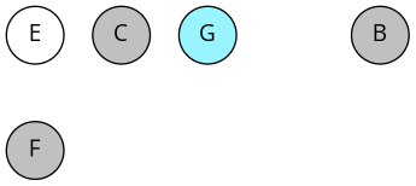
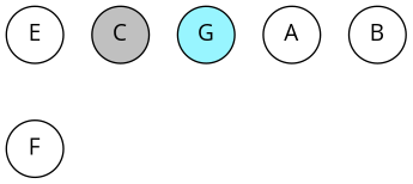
  graph {
    fontname="Open Sans"
    mindist=.1
    node [fillcolor=white fontname="Open Sans" margin=0 shape=circle style=filled]
    edge [fontname="Open Sans" style=invis]
    E
-   F [fillcolor=gray]
+   F
    C [fillcolor=gray]
    G [fillcolor=cadetblue1]
-   B [fillcolor=gray]
+   A
+   B
    subgraph sub_1 {
      E
      F
    }
    E -- F
    F -- F
  }
